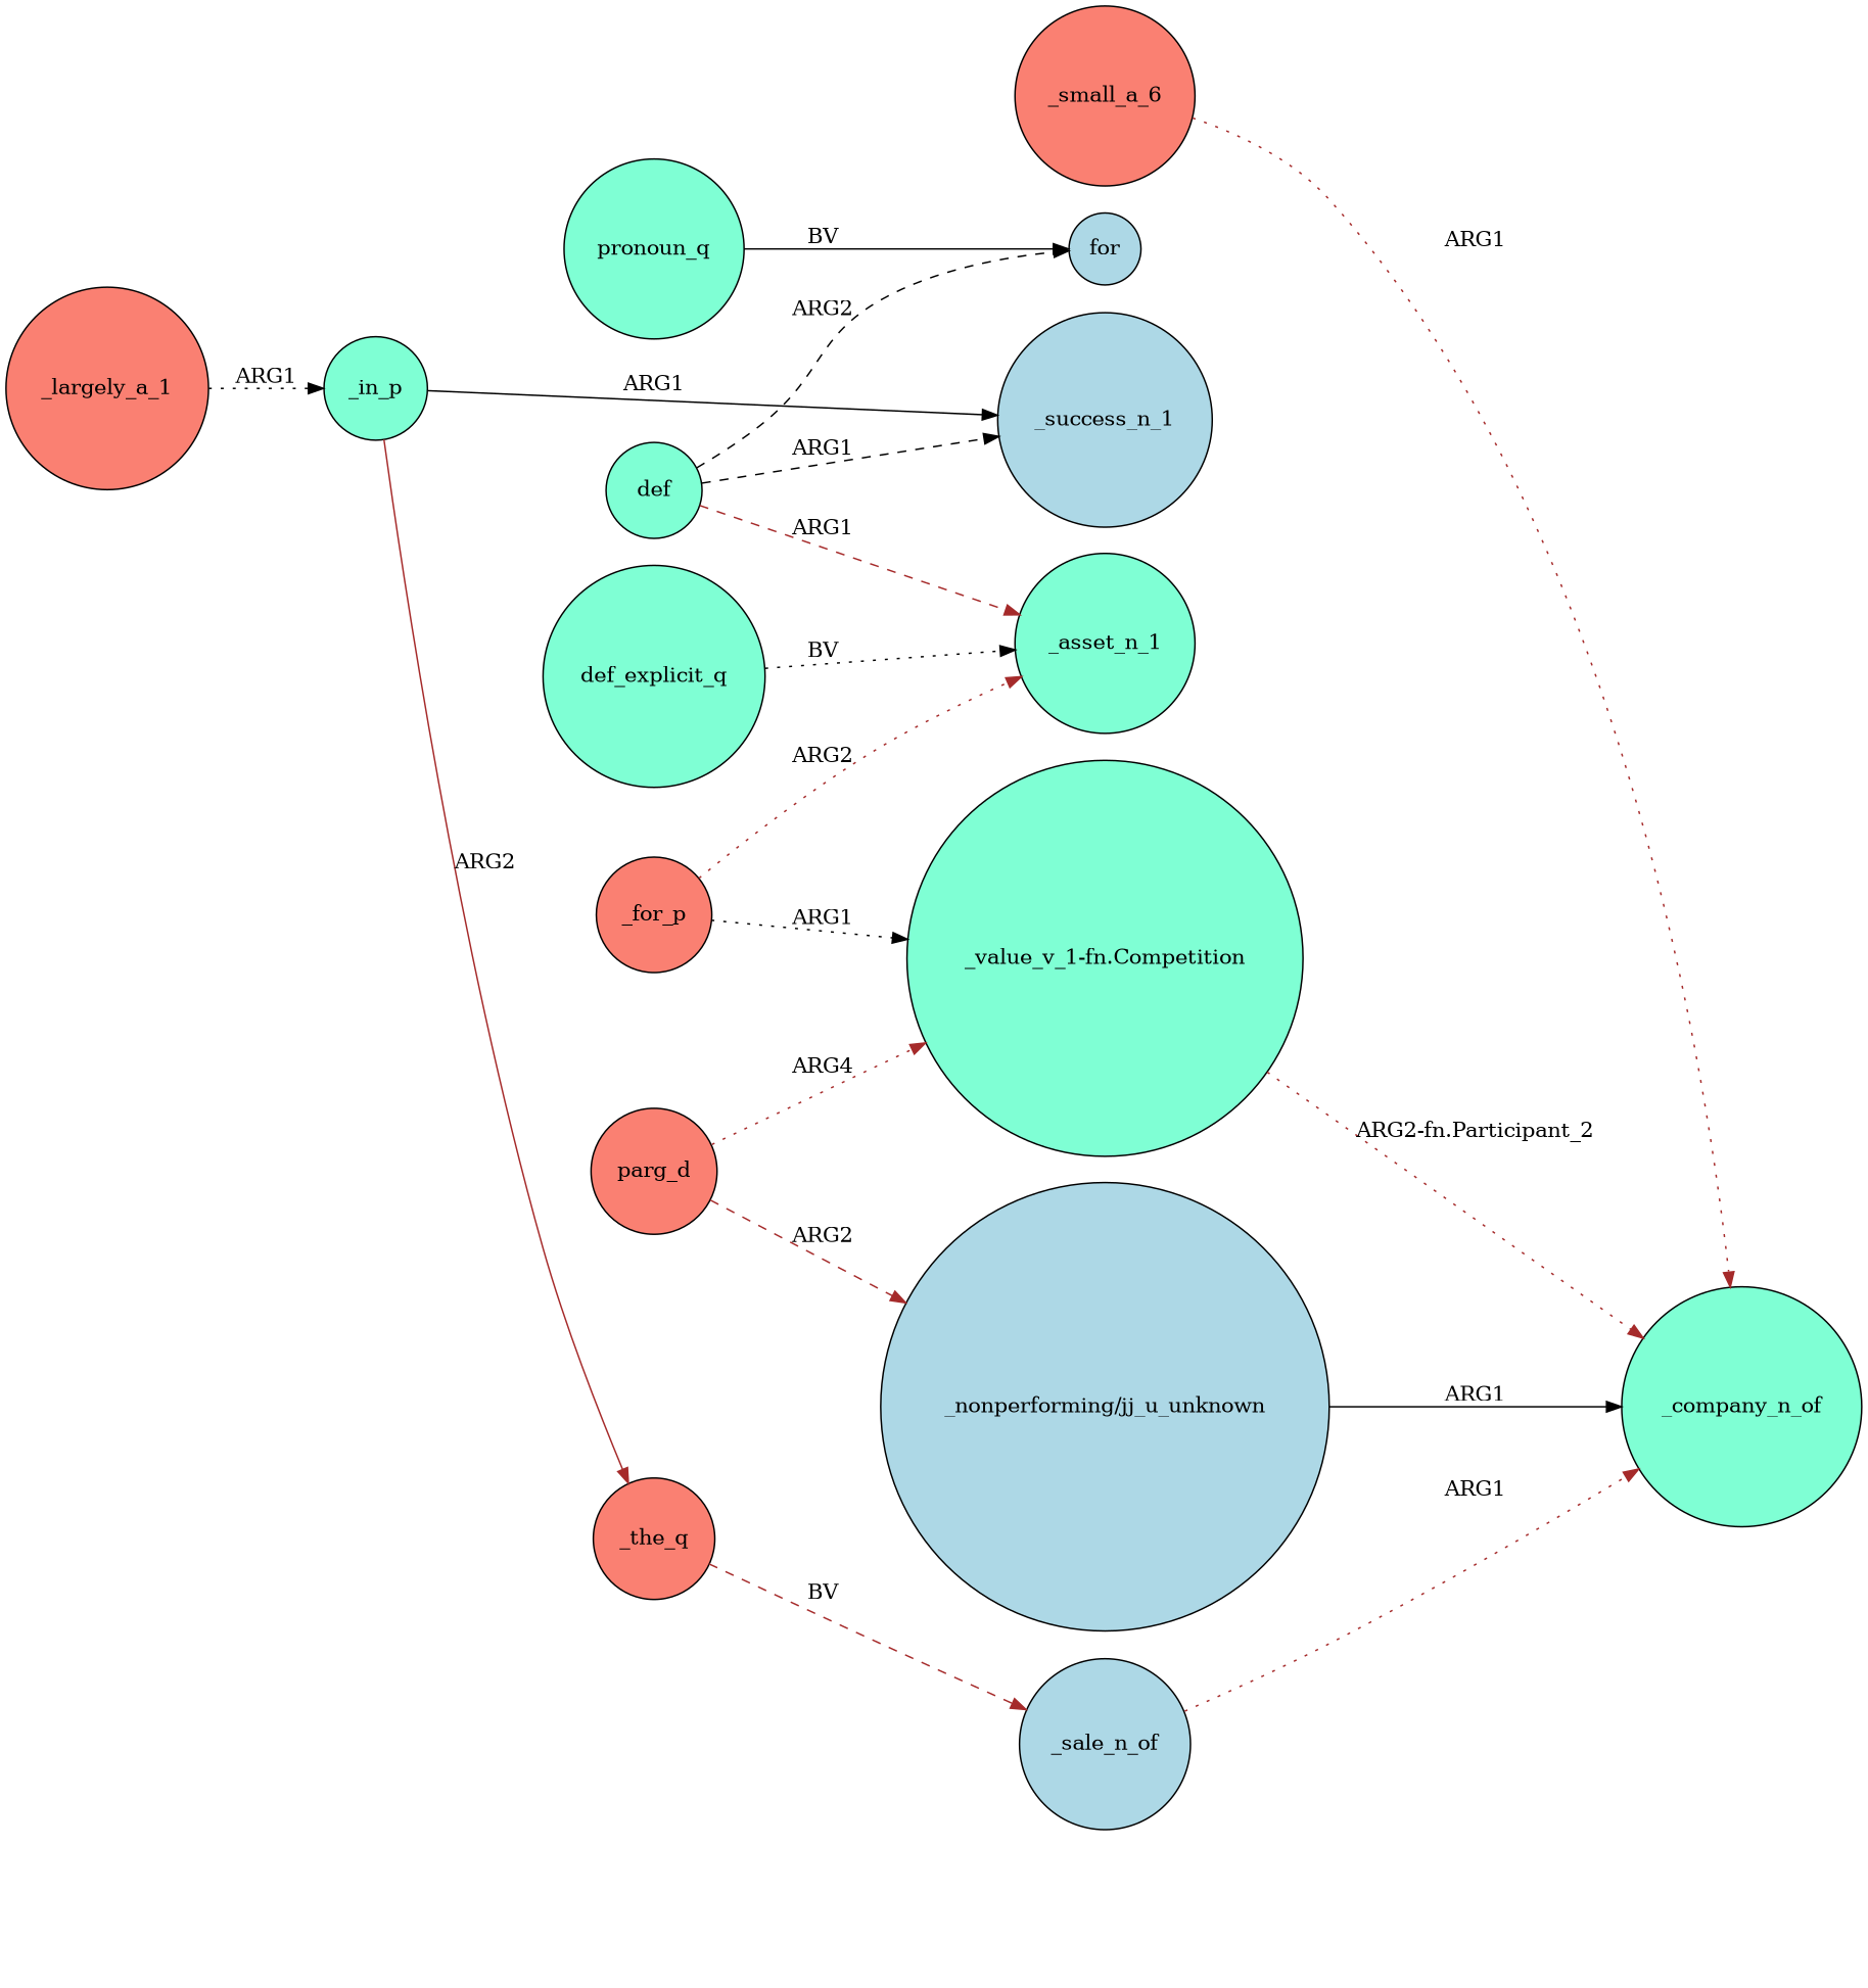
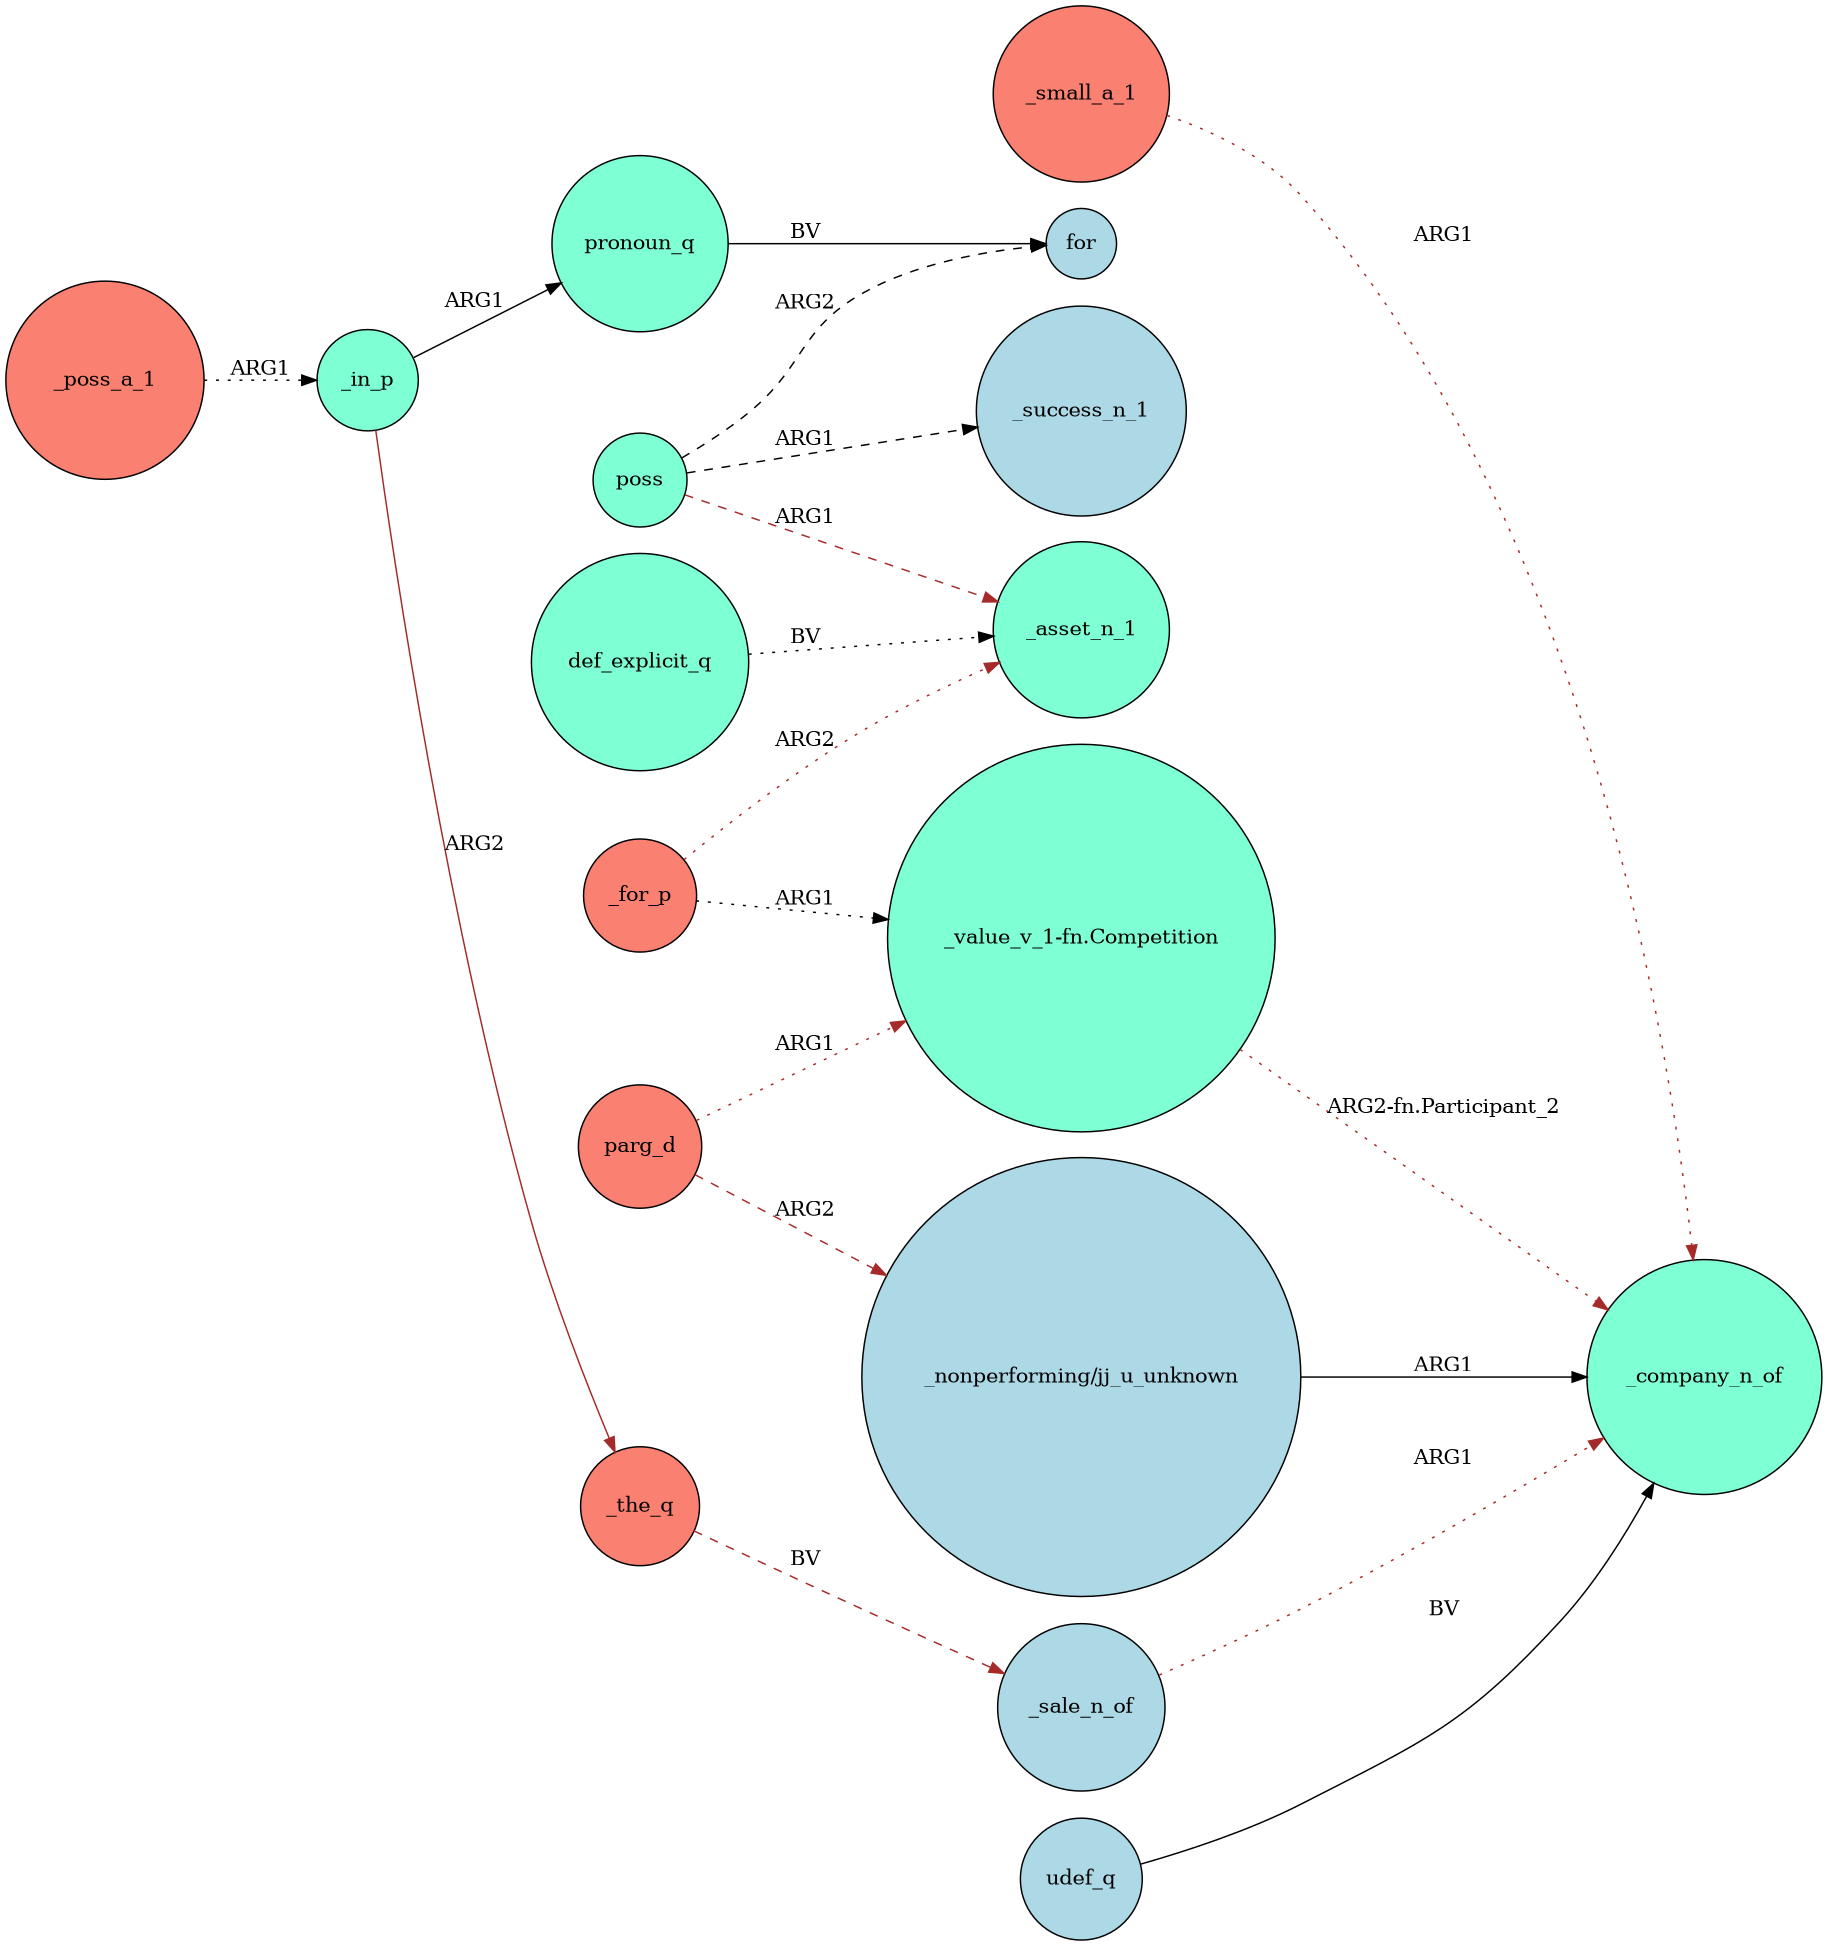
  digraph {
    rankdir=LR
    node [fillcolor=aquamarine shape=circle style=filled]
    edge [color=brown style=dotted]
    "_value_v_1-fn.Competition"
    _for_p [fillcolor=salmon]
    _asset_n_1
    _company_n_of
    def_explicit_q
    _success_n_1 [fillcolor=lightblue]
-   _small_a_1 [fillcolor=salmon label=_small_a_6]
+   _small_a_1 [fillcolor=salmon]
    _in_p
    _the_q [fillcolor=salmon]
    _sale_n_of [fillcolor=lightblue]
    parg_d [fillcolor=salmon]
    "_nonperforming/jj_u_unknown" [fillcolor=lightblue]
-   _largely_a_1 [fillcolor=salmon]
-   poss [label=def]
+   _largely_a_1 [fillcolor=salmon label=_poss_a_1]
+   poss
    n15 [fillcolor=lightblue label=for]
    pronoun_q
+   udef_q [fillcolor=lightblue]
    "_value_v_1-fn.Competition" -> _company_n_of [label="ARG2-fn.Participant_2"]
    _for_p -> "_value_v_1-fn.Competition" [color=black label=ARG1]
    _for_p -> _asset_n_1 [label=ARG2]
    def_explicit_q -> _asset_n_1 [color=black label=BV]
    _small_a_1 -> _company_n_of [label=ARG1]
-   _in_p -> _success_n_1 [color=black label=ARG1 style=solid]
+   _in_p -> pronoun_q [color=black label=ARG1 style=solid]
    _in_p -> _the_q [label=ARG2 style=solid]
    _the_q -> _sale_n_of [label=BV style=dashed]
    _sale_n_of -> _company_n_of [label=ARG1]
-   parg_d -> "_value_v_1-fn.Competition" [label=ARG4]
+   parg_d -> "_value_v_1-fn.Competition" [label=ARG1]
    parg_d -> "_nonperforming/jj_u_unknown" [label=ARG2 style=dashed]
    "_nonperforming/jj_u_unknown" -> _company_n_of [color=black label=ARG1 style=solid]
    _largely_a_1 -> _in_p [color=black label=ARG1]
    poss -> _asset_n_1 [label=ARG1 style=dashed]
    poss -> _success_n_1 [color=black label=ARG1 style=dashed]
    poss -> n15 [color=black label=ARG2 style=dashed]
    pronoun_q -> n15 [color=black label=BV style=solid]
+   udef_q -> _company_n_of [color=black label=BV style=solid]
  }
